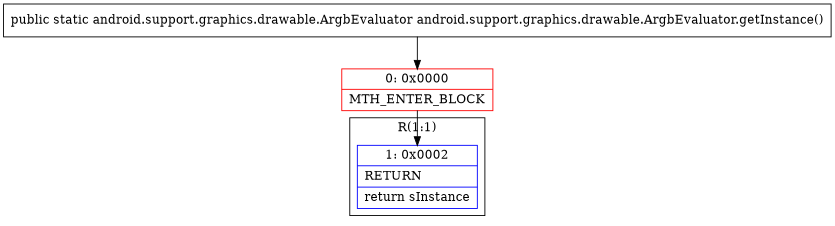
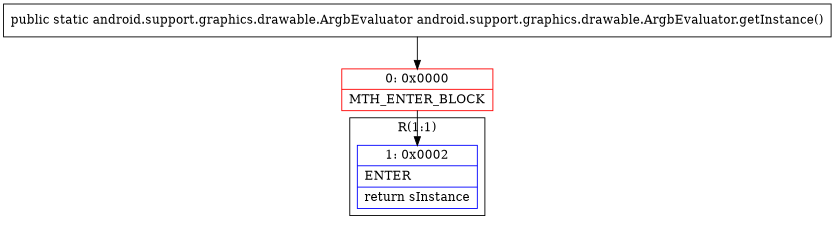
  digraph {
    node [shape=record]
-   n1 [color=blue label="{1\:\ 0x0002|RETURN\l|return sInstance\l}"]
+   n1 [color=blue label="{1\:\ 0x0002|ENTER\l|return sInstance\l}"]
    n2 [color=red label="{0\:\ 0x0000|MTH_ENTER_BLOCK\l}"]
    n3 [label="{public static android.support.graphics.drawable.ArgbEvaluator android.support.graphics.drawable.ArgbEvaluator.getInstance() }"]
    subgraph cluster_1 {
      label="R(1:1)"
      n1
    }
    n2 -> n1
    n3 -> n2
  }
